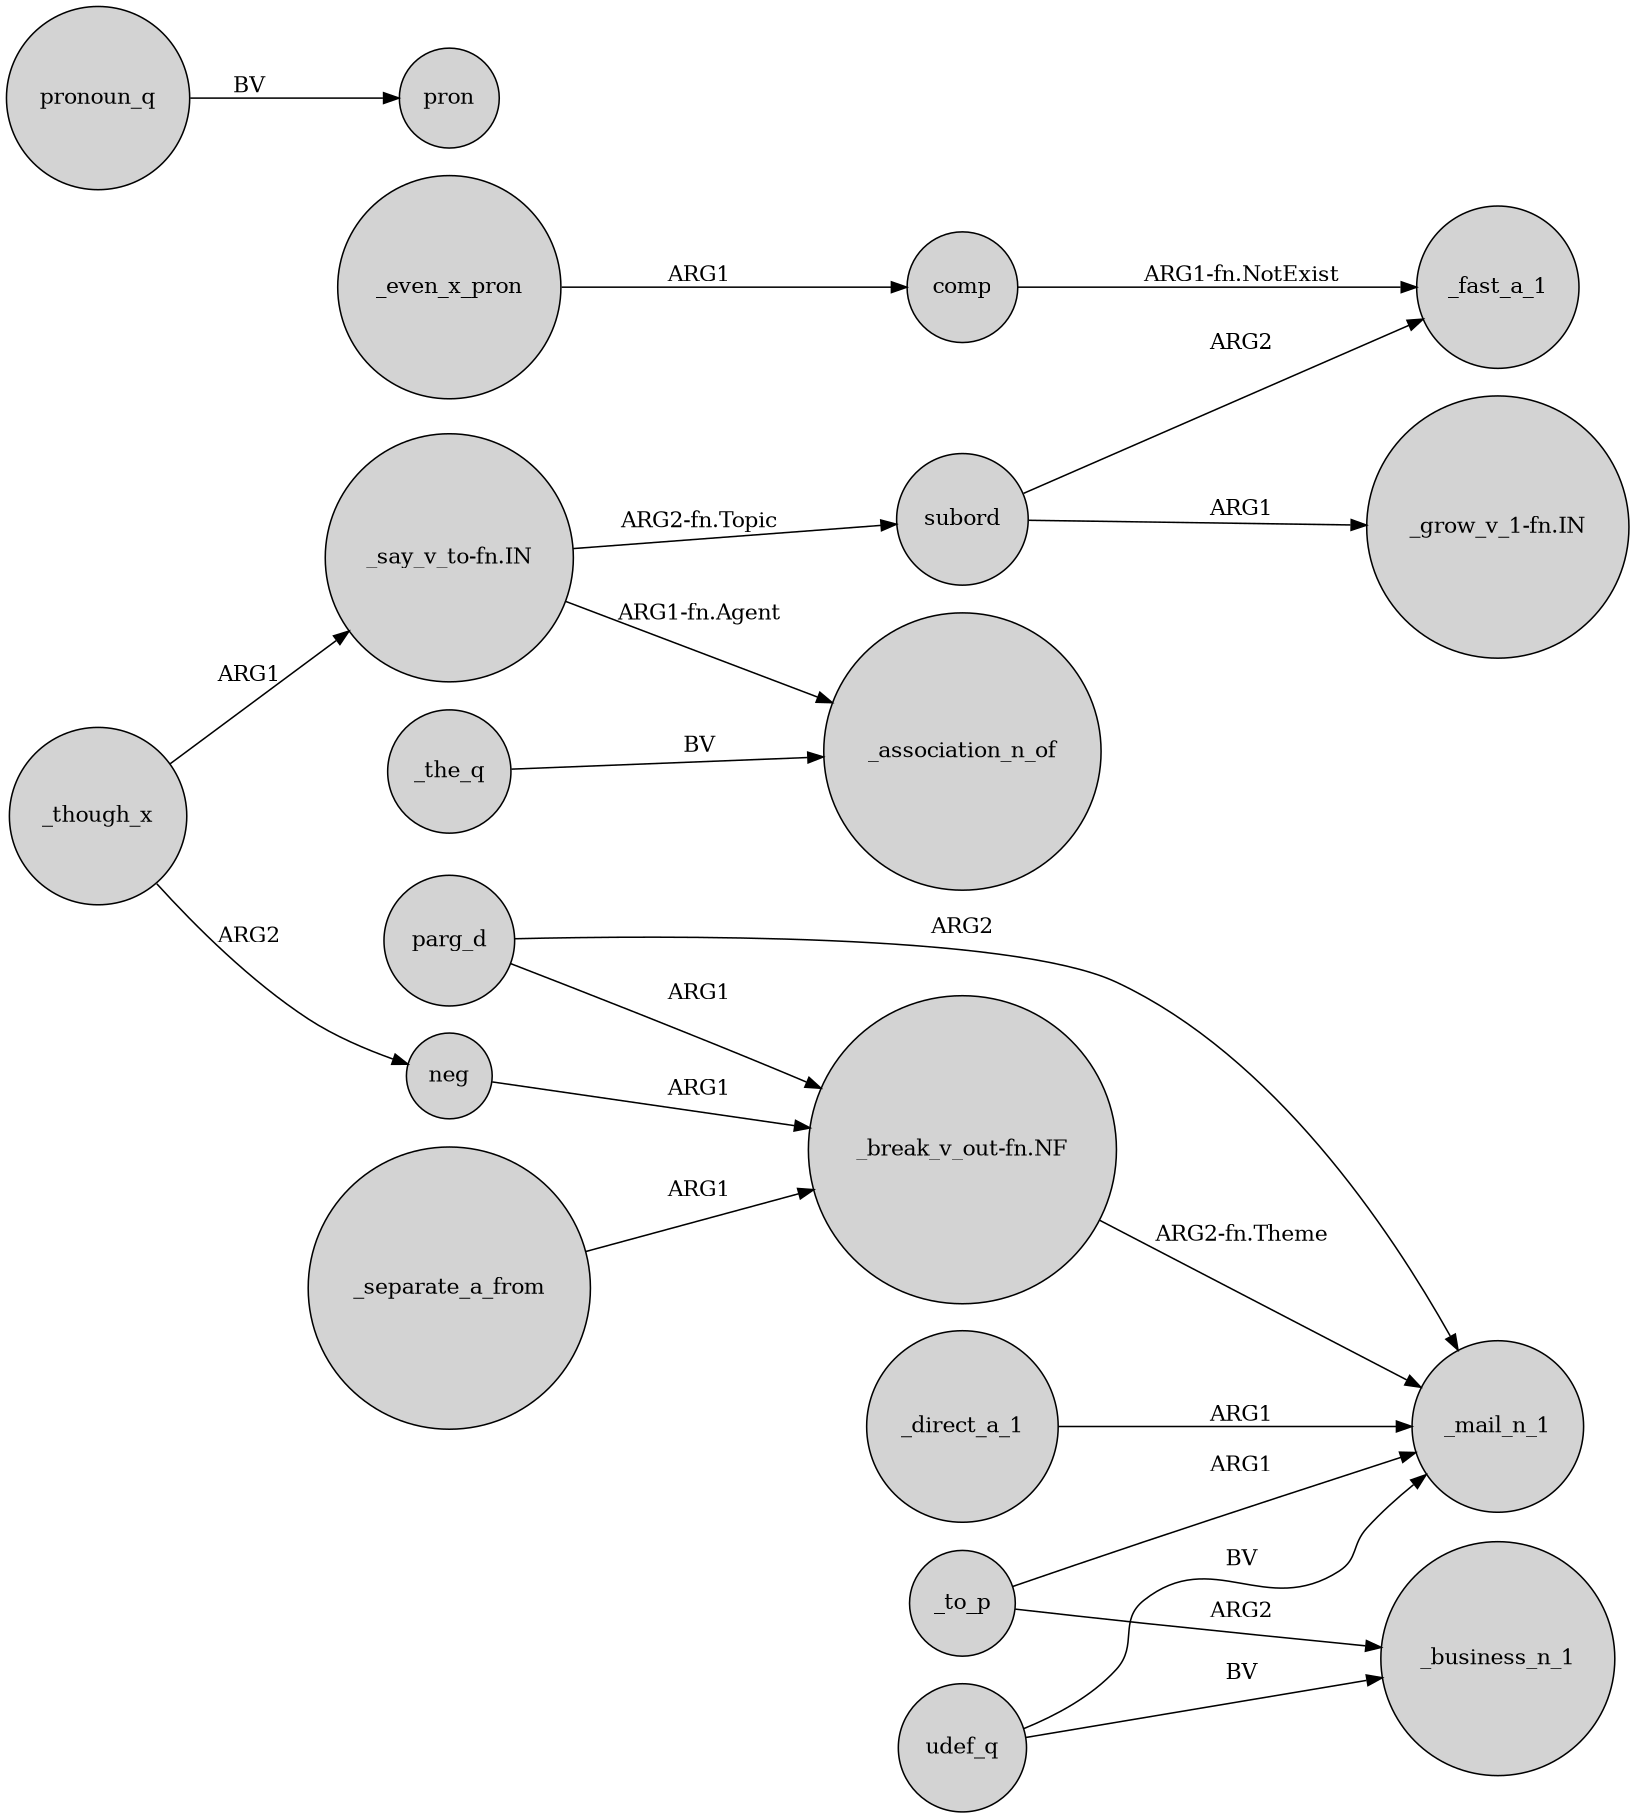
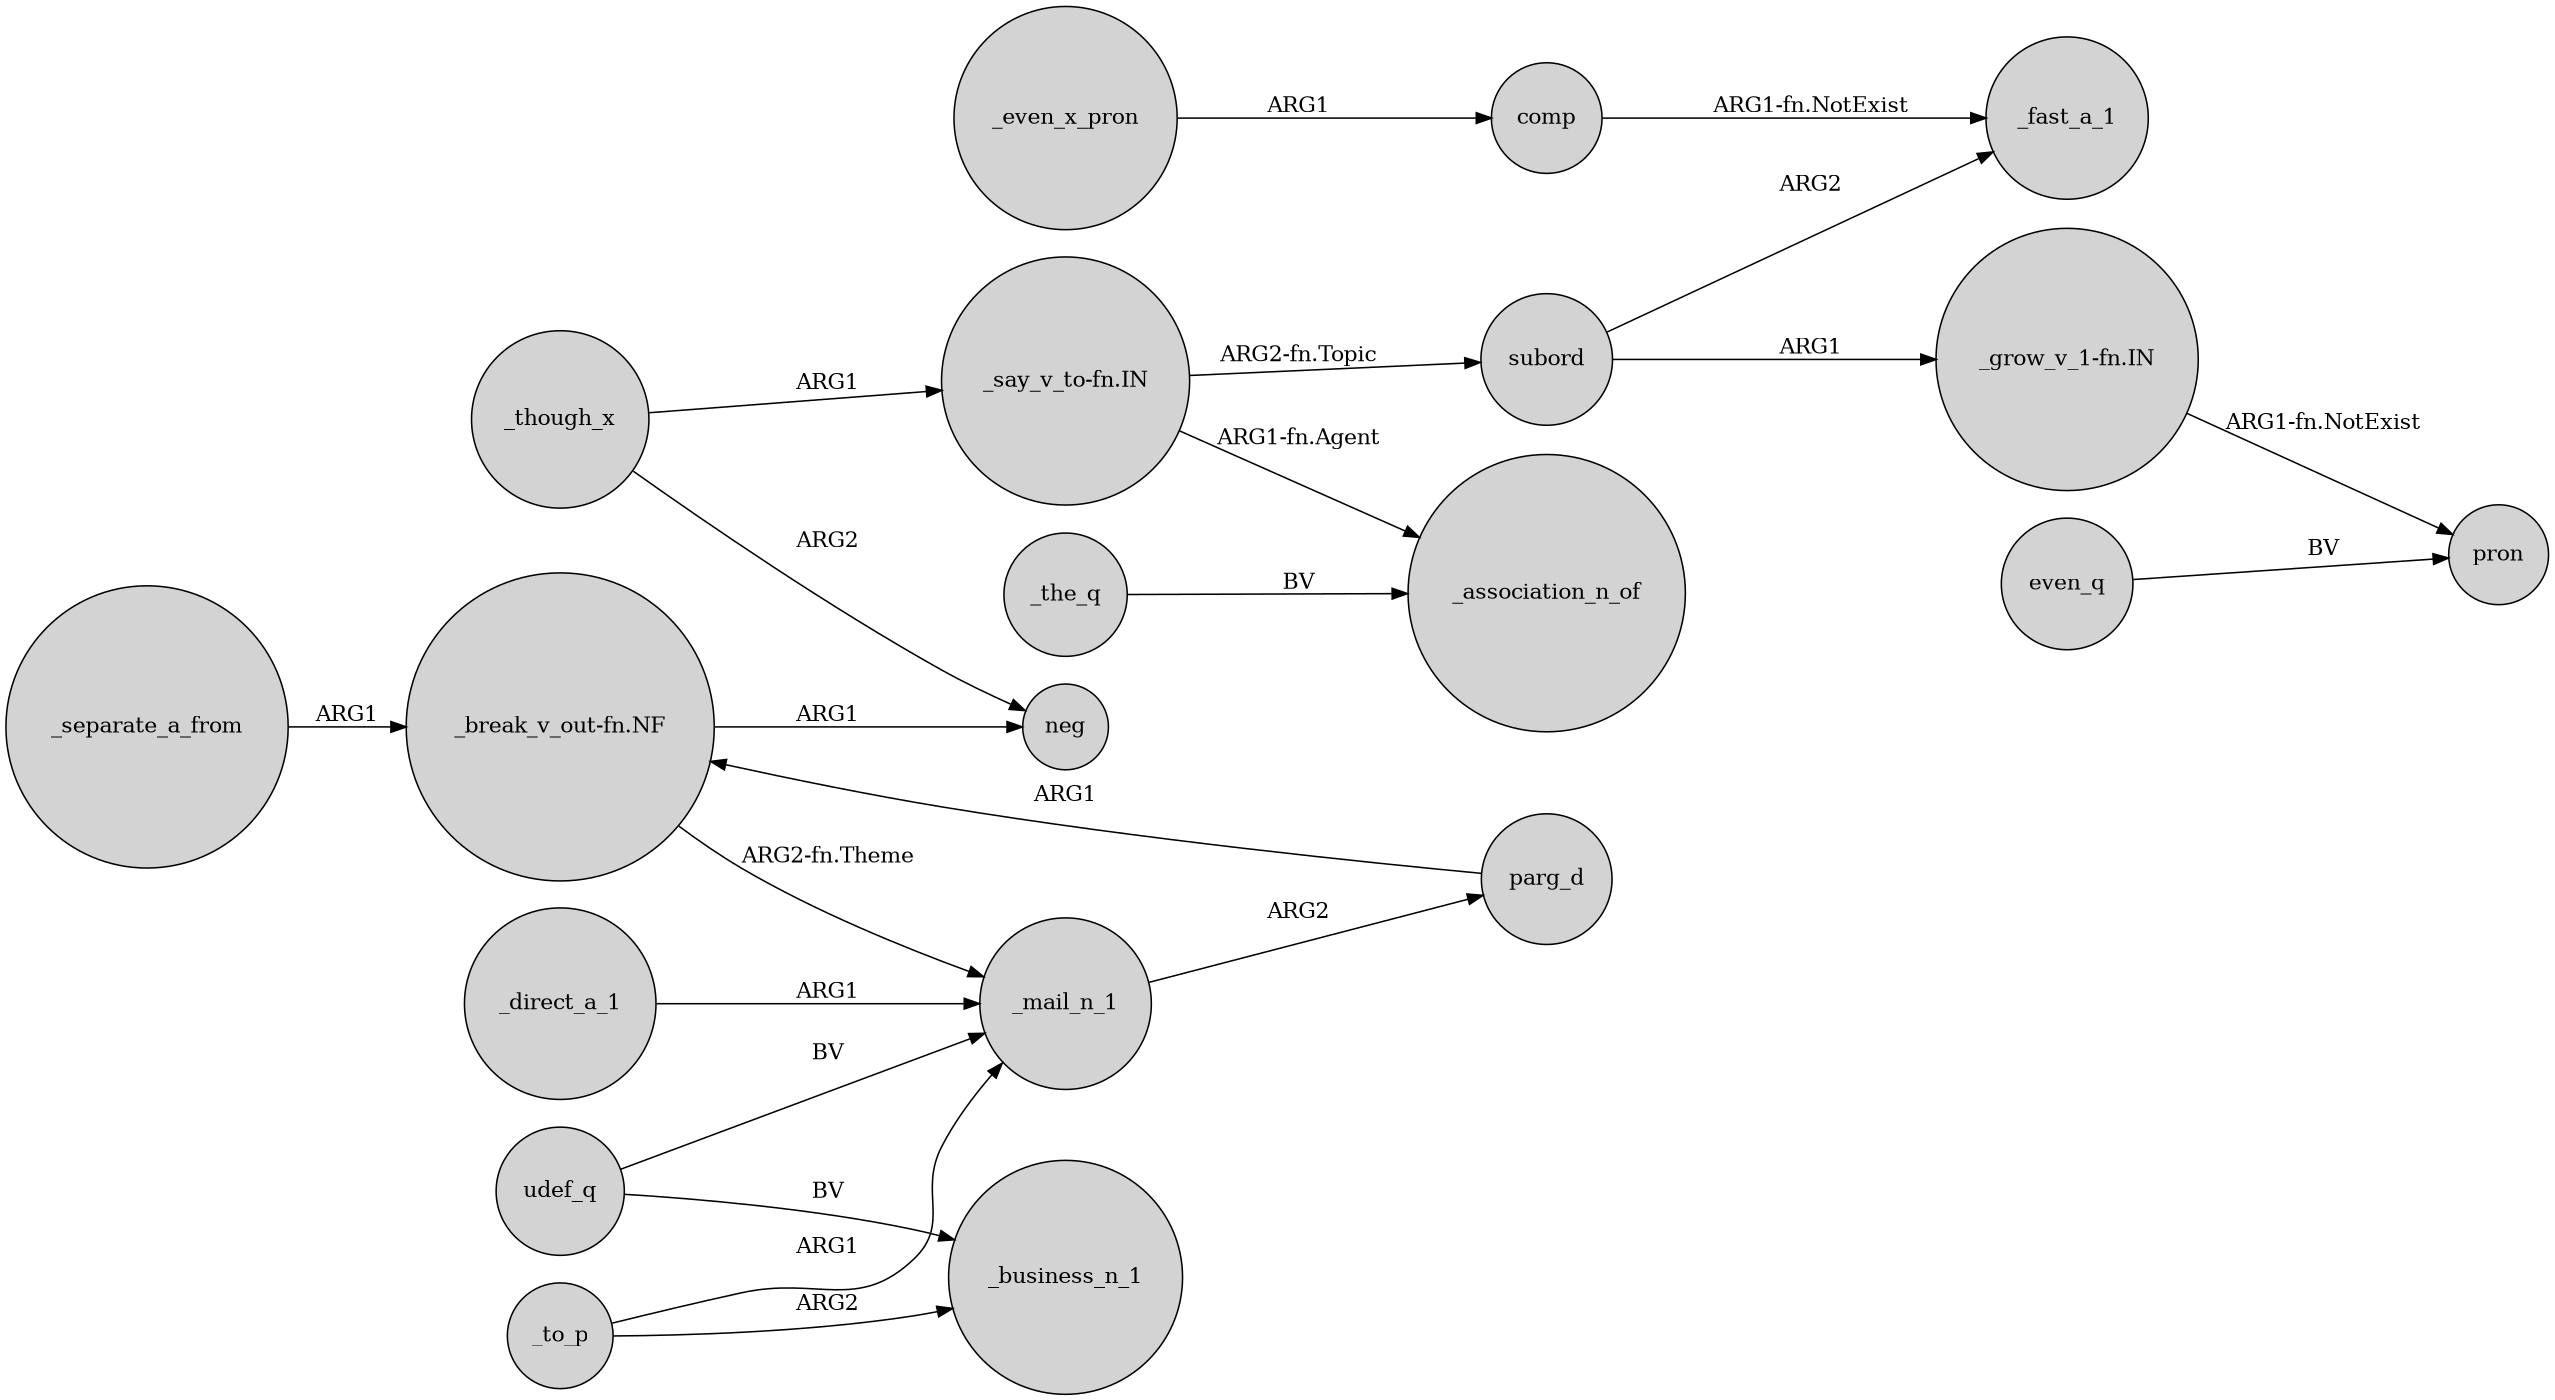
  digraph {
    rankdir=LR
    node [shape=circle style=filled]
    subord
    _fast_a_1
    "_grow_v_1-fn.IN"
    pron
    parg_d
    "_break_v_out-fn.NF"
    _mail_n_1
    _to_p
    _business_n_1
    _though_x
    neg
    "_say_v_to-fn.IN"
    _association_n_of
    _direct_a_1
    n15 [label=_even_x_pron]
    comp
-   pronoun_q
+   pronoun_q [label=even_q]
    udef_q
    _separate_a_from
    _the_q
    subord -> _fast_a_1 [label=ARG2]
    subord -> "_grow_v_1-fn.IN" [label=ARG1]
+   "_grow_v_1-fn.IN" -> pron [label="ARG1-fn.NotExist"]
    parg_d -> "_break_v_out-fn.NF" [label=ARG1]
-   parg_d -> _mail_n_1 [label=ARG2]
+   _mail_n_1 -> parg_d [label=ARG2]
    "_break_v_out-fn.NF" -> _mail_n_1 [label="ARG2-fn.Theme"]
    _to_p -> _mail_n_1 [label=ARG1]
    _to_p -> _business_n_1 [label=ARG2]
    _though_x -> neg [label=ARG2]
    _though_x -> "_say_v_to-fn.IN" [label=ARG1]
-   neg -> "_break_v_out-fn.NF" [label=ARG1]
+   "_break_v_out-fn.NF" -> neg [label=ARG1]
    "_say_v_to-fn.IN" -> subord [label="ARG2-fn.Topic"]
    "_say_v_to-fn.IN" -> _association_n_of [label="ARG1-fn.Agent"]
    _direct_a_1 -> _mail_n_1 [label=ARG1]
    n15 -> comp [label=ARG1]
    comp -> _fast_a_1 [label="ARG1-fn.NotExist"]
    pronoun_q -> pron [label=BV]
    udef_q -> _mail_n_1 [label=BV]
    udef_q -> _business_n_1 [label=BV]
    _separate_a_from -> "_break_v_out-fn.NF" [label=ARG1]
    _the_q -> _association_n_of [label=BV]
  }
